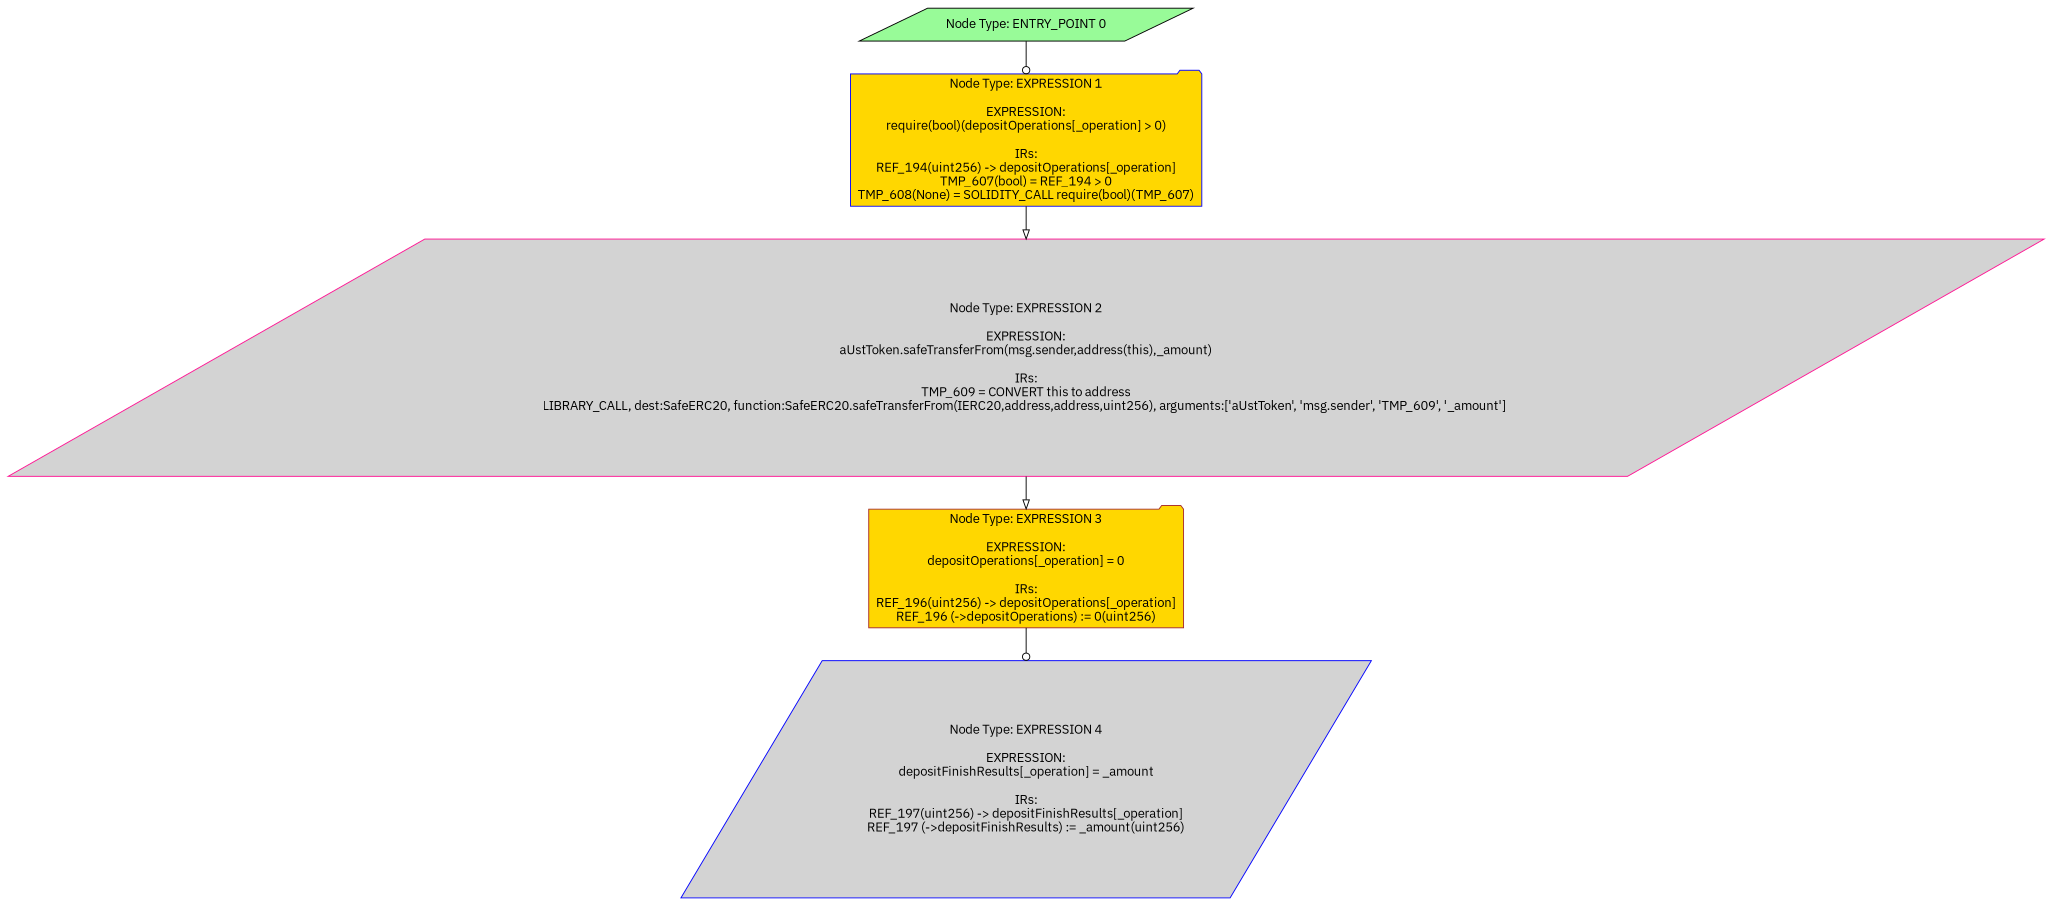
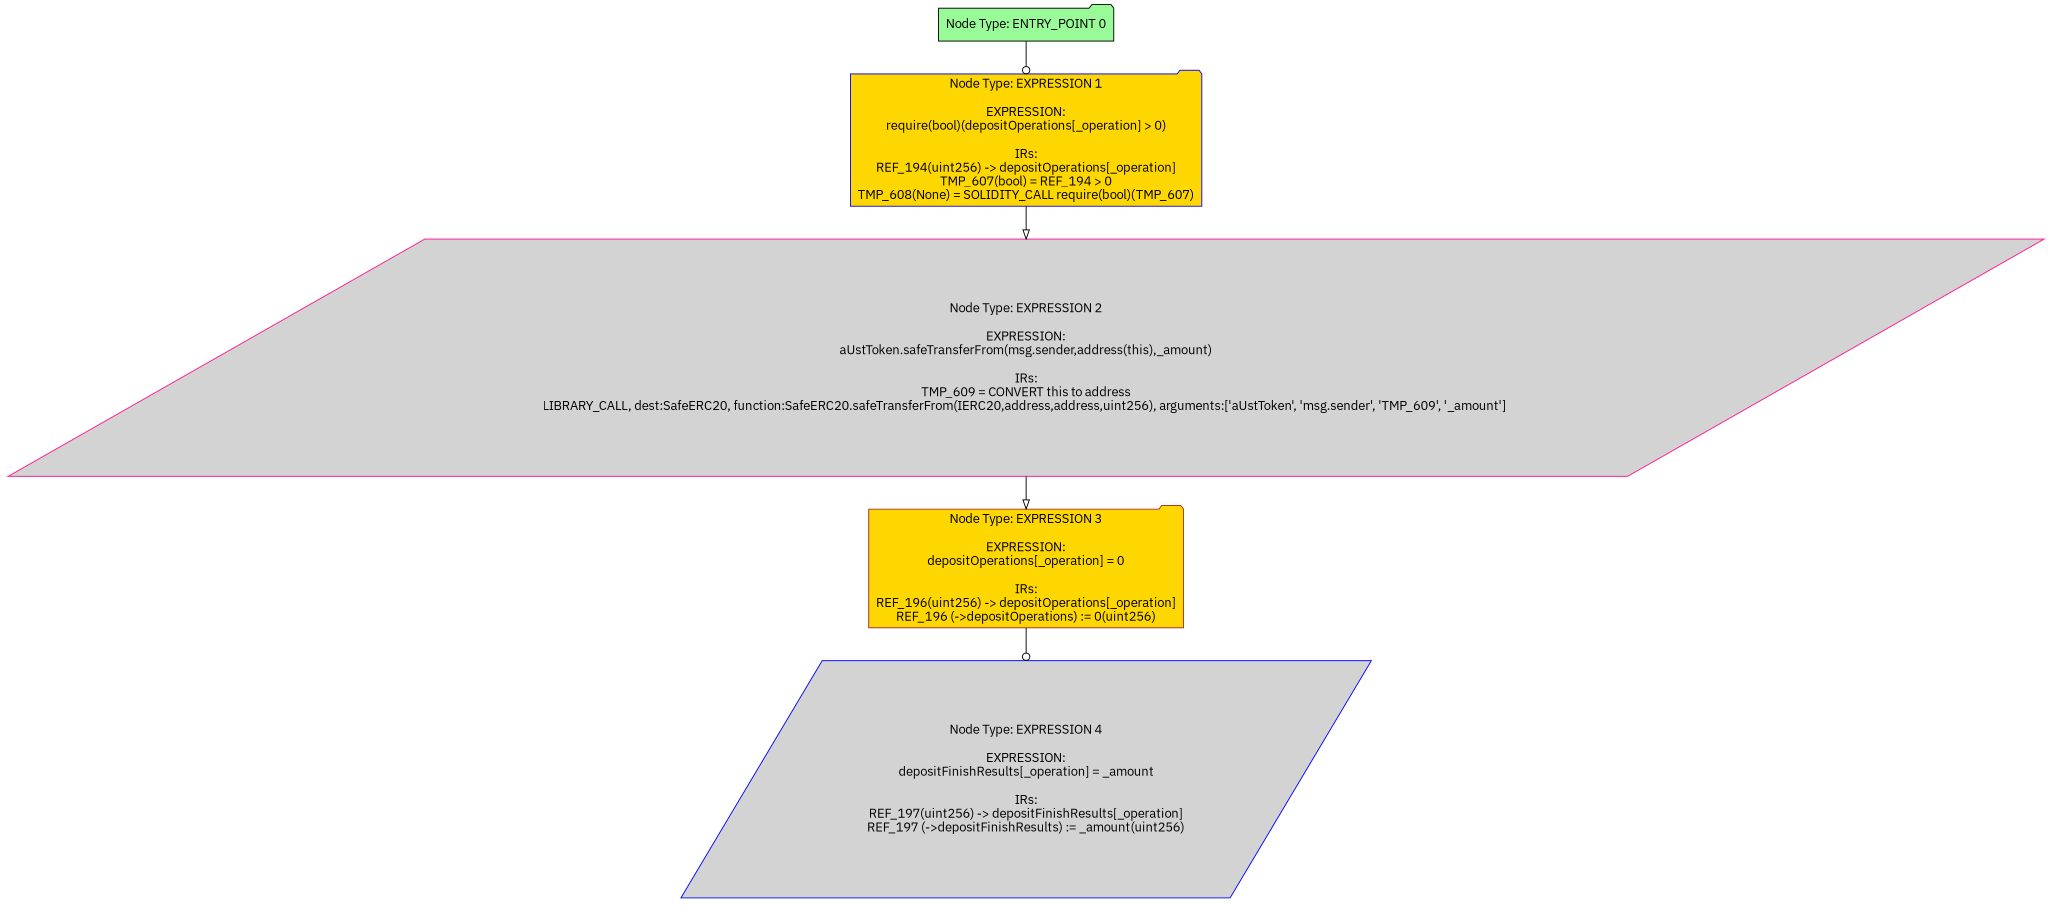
  digraph {
    fontname="IBM Plex Sans"
    node [style=filled fillcolor=gold color=blue shape=parallelogram fontname="IBM Plex Sans"]
    edge [arrowhead=odot fontname="IBM Plex Sans"]
-   n1 [label="Node Type: ENTRY_POINT 0\n" fillcolor=palegreen color=black]
+   n1 [label="Node Type: ENTRY_POINT 0\n" fillcolor=palegreen color=black shape=folder]
    n2 [label="Node Type: EXPRESSION 1\n\nEXPRESSION:\nrequire(bool)(depositOperations[_operation] > 0)\n\nIRs:\nREF_194(uint256) -> depositOperations[_operation]\nTMP_607(bool) = REF_194 > 0\nTMP_608(None) = SOLIDITY_CALL require(bool)(TMP_607)" shape=folder]
    n3 [label="Node Type: EXPRESSION 2\n\nEXPRESSION:\naUstToken.safeTransferFrom(msg.sender,address(this),_amount)\n\nIRs:\nTMP_609 = CONVERT this to address\nLIBRARY_CALL, dest:SafeERC20, function:SafeERC20.safeTransferFrom(IERC20,address,address,uint256), arguments:['aUstToken', 'msg.sender', 'TMP_609', '_amount'] " fillcolor=lightgrey color=deeppink]
    n4 [label="Node Type: EXPRESSION 3\n\nEXPRESSION:\ndepositOperations[_operation] = 0\n\nIRs:\nREF_196(uint256) -> depositOperations[_operation]\nREF_196 (->depositOperations) := 0(uint256)" color=brown shape=folder]
    n5 [label="Node Type: EXPRESSION 4\n\nEXPRESSION:\ndepositFinishResults[_operation] = _amount\n\nIRs:\nREF_197(uint256) -> depositFinishResults[_operation]\nREF_197 (->depositFinishResults) := _amount(uint256)" fillcolor=lightgrey]
    n1 -> n2
    n2 -> n3 [arrowhead=onormal]
    n3 -> n4 [arrowhead=onormal]
    n4 -> n5
  }
